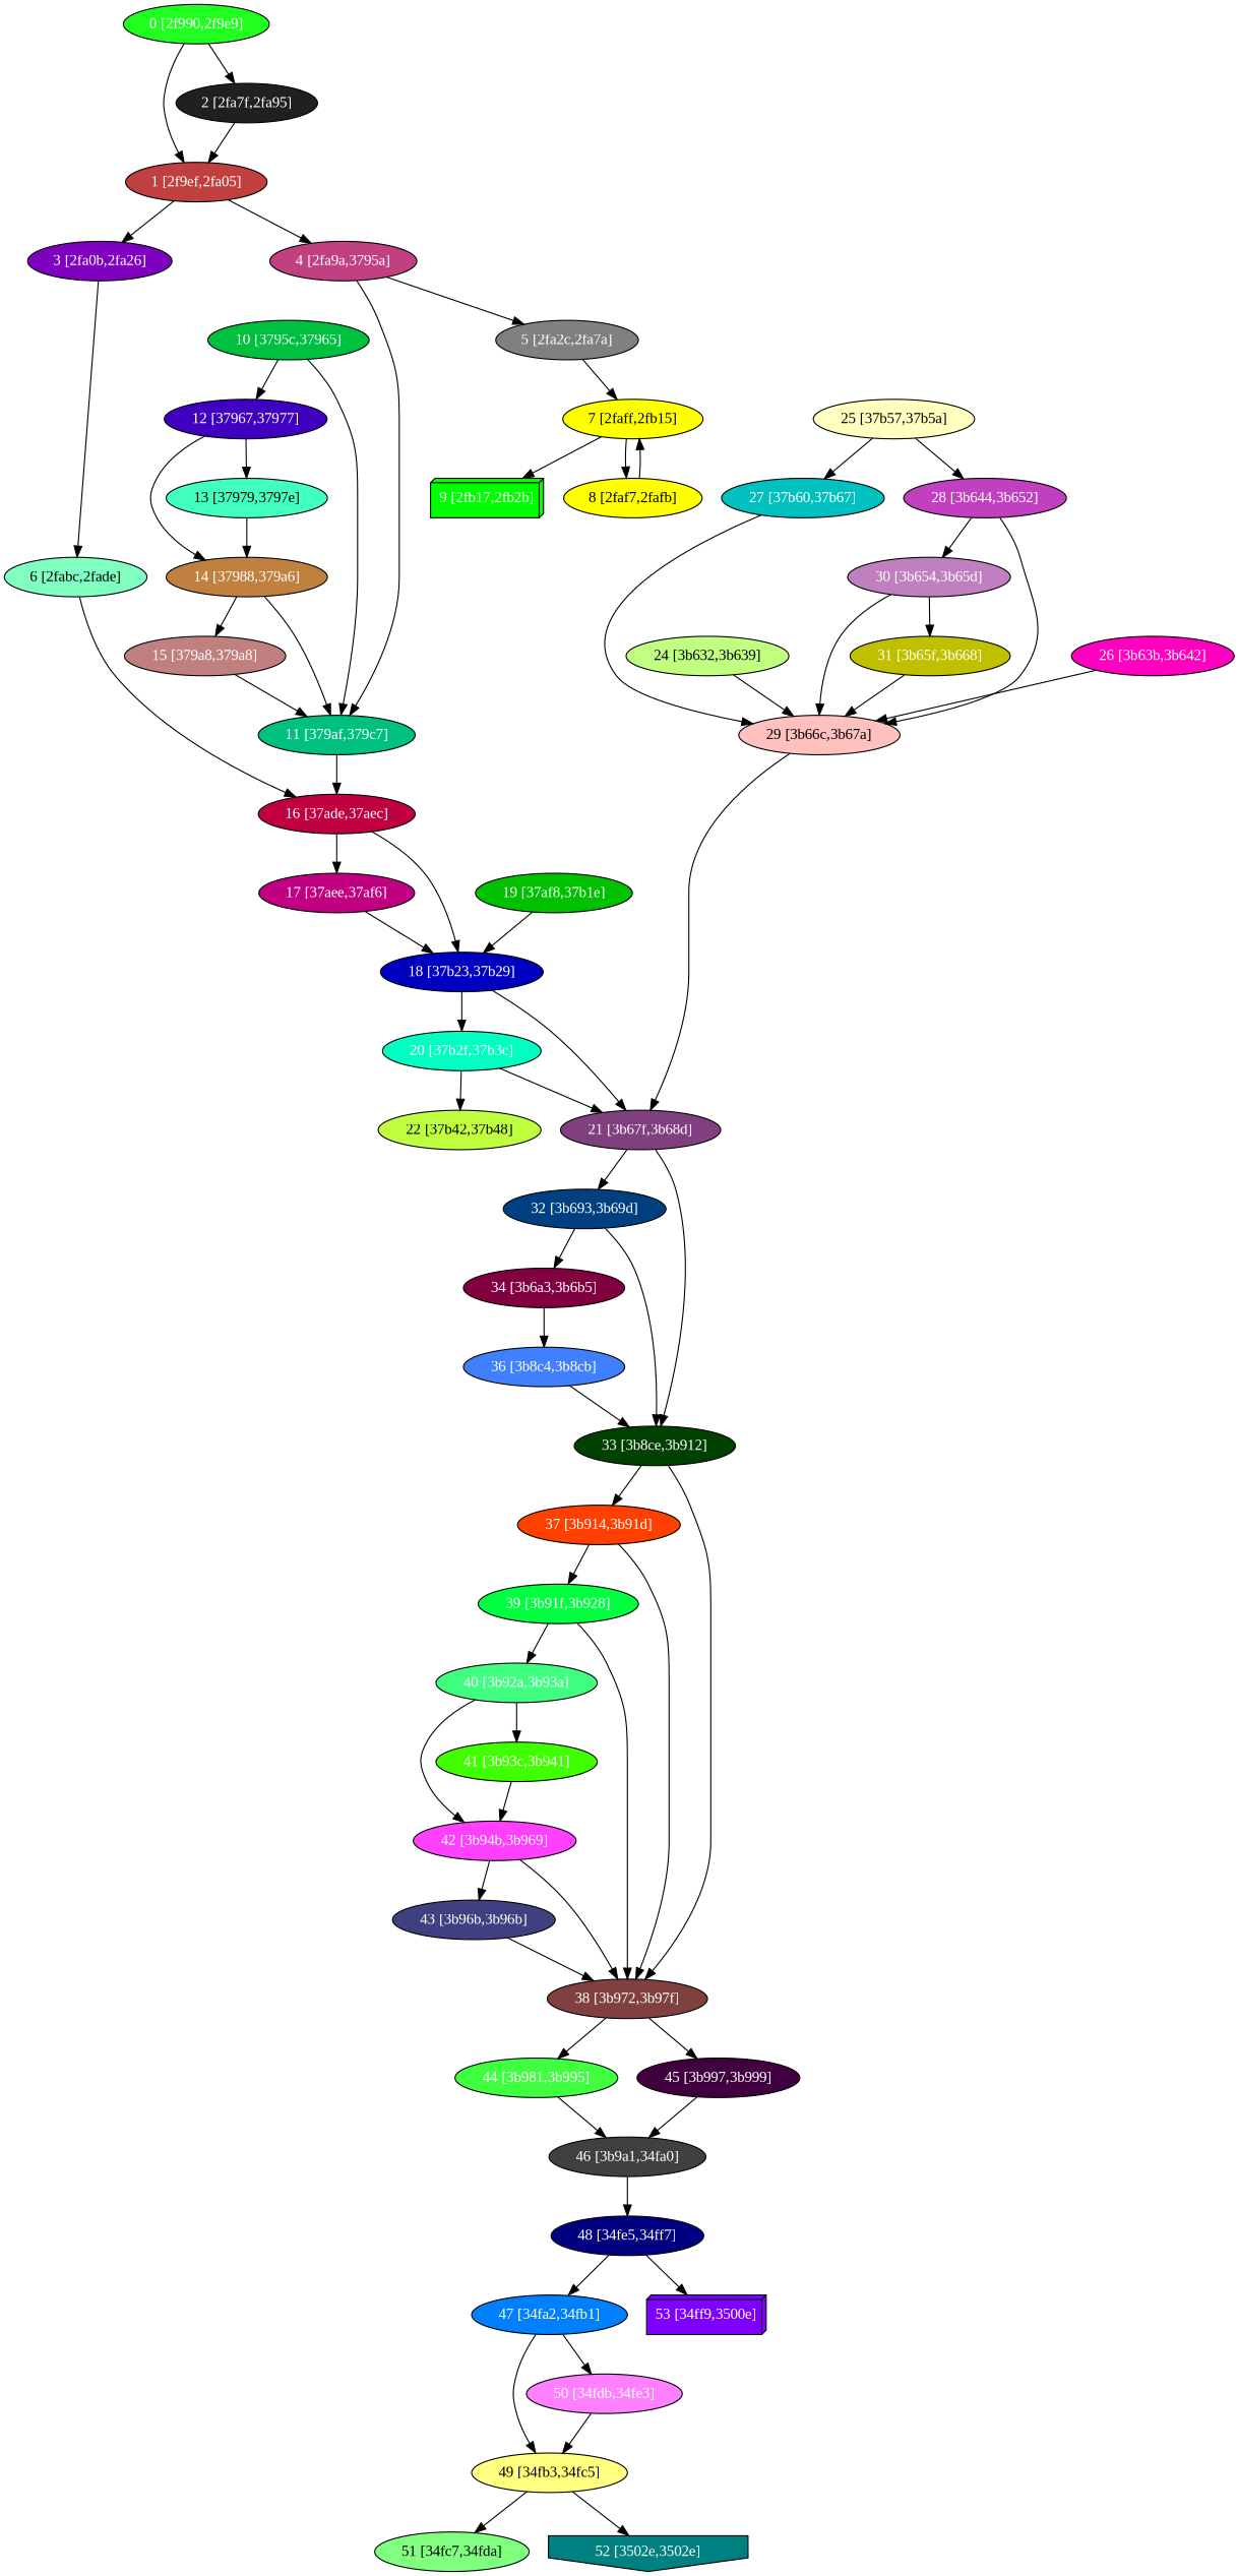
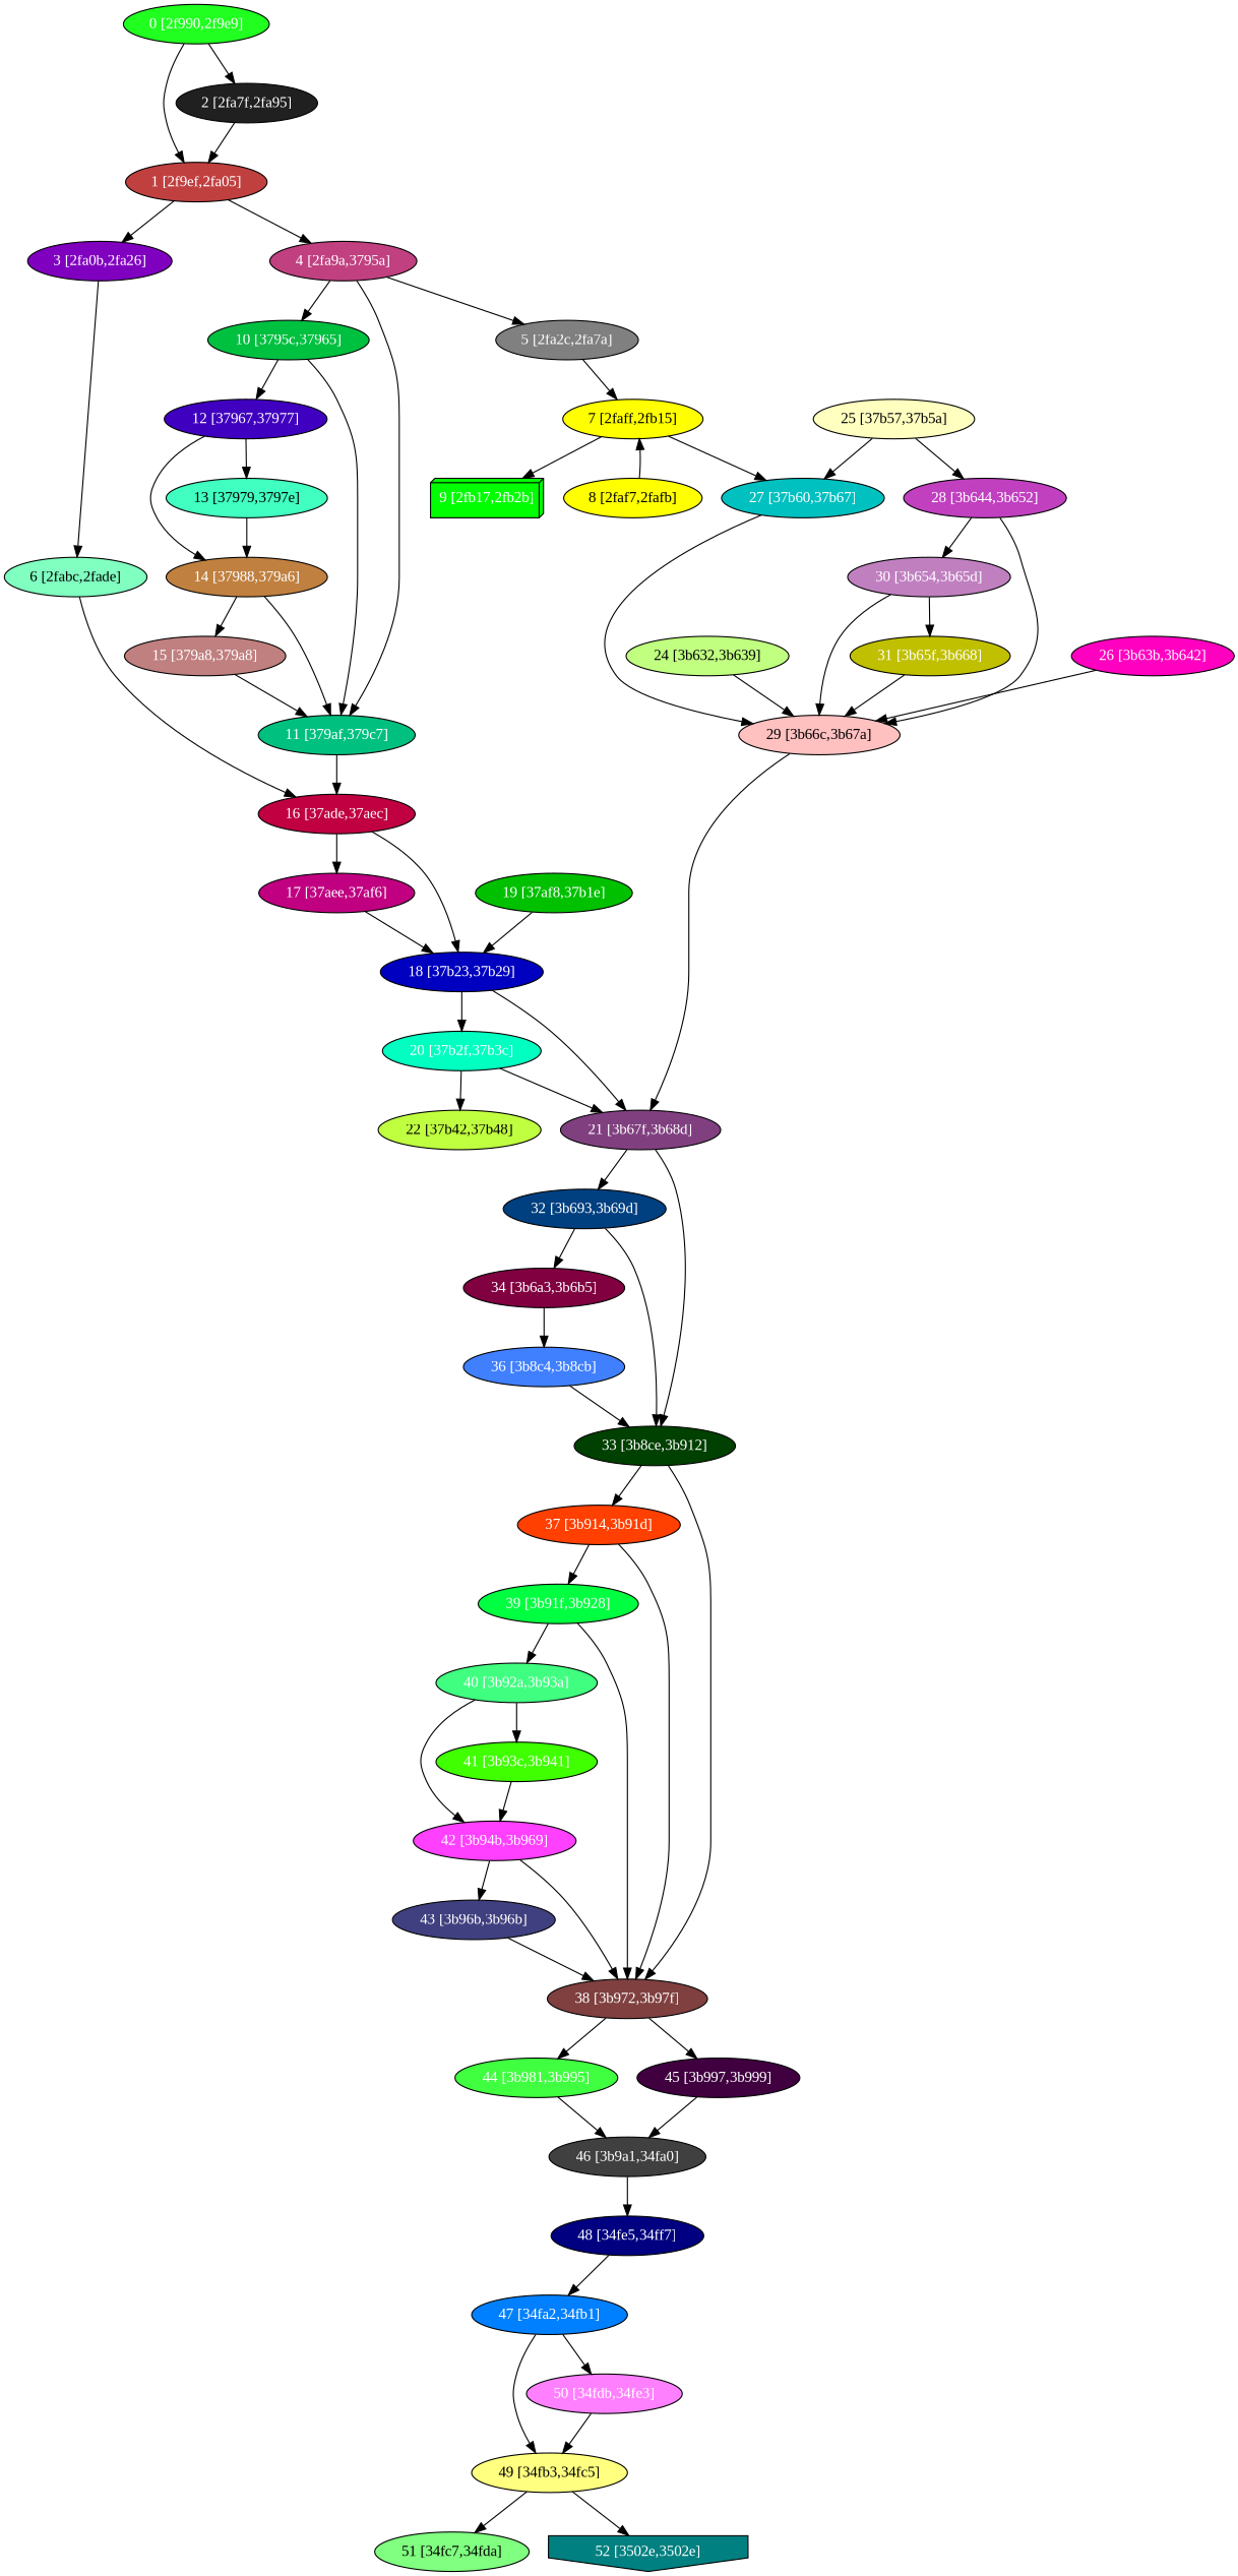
  digraph {
    fontname="Liberation Serif"
    node [fillcolor="#FFFF00" fontcolor="#ffffff" fontname="Liberation Serif" shape=oval style=filled]
    edge [fontname="Liberation Serif"]
    n1 [fillcolor="#20FF20" label="0 [2f990,2f9e9]"]
    n2 [fillcolor="#C04040" label="1 [2f9ef,2fa05]"]
    n3 [fillcolor="#202020" label="2 [2fa7f,2fa95]"]
    n4 [fillcolor="#8000C0" label="3 [2fa0b,2fa26]"]
    n5 [fillcolor="#C04080" label="4 [2fa9a,3795a]"]
    n6 [fillcolor="#80FFC0" fontcolor="#000000" label="6 [2fabc,2fade]"]
    n7 [fillcolor="#808080" label="5 [2fa2c,2fa7a]"]
    n8 [fillcolor="#00C040" label="10 [3795c,37965]"]
    n9 [fillcolor="#00C080" label="11 [379af,379c7]"]
    n10 [fontcolor="#000000" label="7 [2faff,2fb15]"]
    n11 [fillcolor="#C00040" label="16 [37ade,37aec]"]
    n12 [fillcolor="#4000C0" label="12 [37967,37977]"]
    n13 [fontcolor="#000000" label="8 [2faf7,2fafb]"]
    n14 [fillcolor="#00FF00" label="9 [2fb17,2fb2b]" shape=box3d]
    n15 [fillcolor="#C00080" label="17 [37aee,37af6]"]
    n16 [fillcolor="#0000C0" label="18 [37b23,37b29]"]
    n17 [fillcolor="#40FFC0" fontcolor="#000000" label="13 [37979,3797e]"]
    n18 [fillcolor="#C08040" label="14 [37988,379a6]"]
    n19 [fillcolor="#C08080" label="15 [379a8,379a8]"]
    n20 [fillcolor="#00FFC0" label="20 [37b2f,37b3c]"]
    n21 [fillcolor="#804080" label="21 [3b67f,3b68d]"]
    n22 [fillcolor="#00C000" label="19 [37af8,37b1e]"]
    n23 [fillcolor="#C0FF40" fontcolor="#000000" label="22 [37b42,37b48]"]
    n24 [fillcolor="#004080" label="32 [3b693,3b69d]"]
    n25 [fillcolor="#004000" label="33 [3b8ce,3b912]"]
    n26 [fillcolor="#800040" label="34 [3b6a3,3b6b5]"]
    n27 [fillcolor="#FF4000" label="37 [3b914,3b91d]"]
    n28 [fillcolor="#804040" label="38 [3b972,3b97f]"]
    n29 [fillcolor="#C0FF80" fontcolor="#000000" label="24 [3b632,3b639]"]
    n30 [fillcolor="#FFC0C0" fontcolor="#000000" label="29 [3b66c,3b67a]"]
    n31 [fillcolor="#FFFFC0" fontcolor="#000000" label="25 [37b57,37b5a]"]
    n32 [fillcolor="#00C0C0" label="27 [37b60,37b67]"]
    n33 [fillcolor="#C040C0" label="28 [3b644,3b652]"]
    n34 [fillcolor="#FF00C0" label="26 [3b63b,3b642]"]
    n35 [fillcolor="#C080C0" label="30 [3b654,3b65d]"]
    n36 [fillcolor="#C0C000" label="31 [3b65f,3b668]"]
    n37 [fillcolor="#4080FF" label="36 [3b8c4,3b8cb]"]
    n38 [fillcolor="#00FF40" label="39 [3b91f,3b928]"]
    n39 [fillcolor="#40FF40" label="44 [3b981,3b995]"]
    n40 [fillcolor="#400040" label="45 [3b997,3b999]"]
    n41 [fillcolor="#40FF80" label="40 [3b92a,3b93a]"]
    n42 [fillcolor="#404040" label="46 [3b9a1,34fa0]"]
    n43 [fillcolor="#40FF00" label="41 [3b93c,3b941]"]
    n44 [fillcolor="#FF40FF" label="42 [3b94b,3b969]"]
    n45 [fillcolor="#404080" label="43 [3b96b,3b96b]"]
    n46 [fillcolor="#000080" label="48 [34fe5,34ff7]"]
    n47 [fillcolor="#0080FF" label="47 [34fa2,34fb1]"]
    n48 [fillcolor="#FFFF80" fontcolor="#000000" label="49 [34fb3,34fc5]"]
    n49 [fillcolor="#FF80FF" label="50 [34fdb,34fe3]"]
-   n50 [fillcolor="#8000FF" label="53 [34ff9,3500e]" shape=box3d]
    n51 [fillcolor="#80FF80" fontcolor="#000000" label="51 [34fc7,34fda]"]
    n52 [fillcolor="#008080" label="52 [3502e,3502e]" shape=invhouse]
    n1 -> n2
    n1 -> n3
    n2 -> n4
    n2 -> n5
    n3 -> n2
    n4 -> n6
    n5 -> n7
+   n5 -> n8
    n5 -> n9
    n6 -> n11
    n7 -> n10
    n8 -> n9
    n8 -> n12
    n9 -> n11
-   n10 -> n13
+   n10 -> n32
    n10 -> n14
    n11 -> n15
    n11 -> n16
    n12 -> n17
    n12 -> n18
    n13 -> n10
    n15 -> n16
    n16 -> n20
    n16 -> n21
    n17 -> n18
    n18 -> n9
    n18 -> n19
    n19 -> n9
    n20 -> n21
    n20 -> n23
    n21 -> n24
    n21 -> n25
    n22 -> n16
    n24 -> n25
    n24 -> n26
    n25 -> n27
    n25 -> n28
    n26 -> n37
    n27 -> n28
    n27 -> n38
    n28 -> n39
    n28 -> n40
    n29 -> n30
    n30 -> n21
    n31 -> n32
    n31 -> n33
    n32 -> n30
    n33 -> n30
    n33 -> n35
    n34 -> n30
    n35 -> n30
    n35 -> n36
    n36 -> n30
    n37 -> n25
    n38 -> n28
    n38 -> n41
    n39 -> n42
    n40 -> n42
    n41 -> n43
    n41 -> n44
    n42 -> n46
    n43 -> n44
    n44 -> n28
    n44 -> n45
    n45 -> n28
    n46 -> n47
-   n46 -> n50
    n47 -> n48
    n47 -> n49
    n48 -> n51
    n48 -> n52
    n49 -> n48
  }
